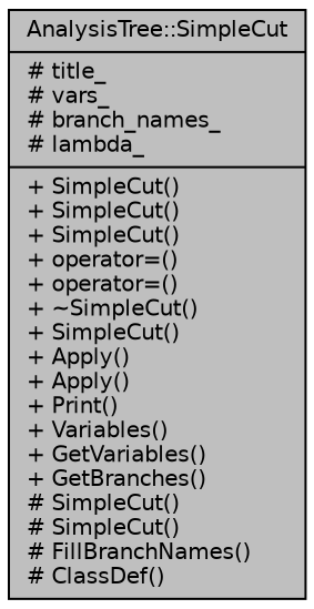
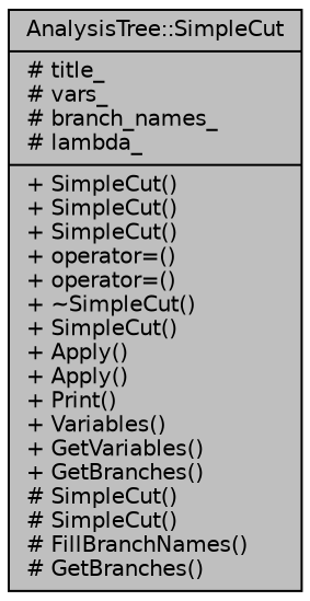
  digraph {
-   n1 [color=black fillcolor=grey75 fontcolor=black fontname=Helvetica fontsize=10 height=0.2 label="{AnalysisTree::SimpleCut\n|# title_\l# vars_\l# branch_names_\l# lambda_\l|+ SimpleCut()\l+ SimpleCut()\l+ SimpleCut()\l+ operator=()\l+ operator=()\l+ ~SimpleCut()\l+ SimpleCut()\l+ Apply()\l+ Apply()\l+ Print()\l+ Variables()\l+ GetVariables()\l+ GetBranches()\l# SimpleCut()\l# SimpleCut()\l# FillBranchNames()\l# ClassDef()\l}" shape=record style=filled width=0.4]
+   n1 [color=black fillcolor=grey75 fontcolor=black fontname=Helvetica fontsize=10 height=0.2 label="{AnalysisTree::SimpleCut\n|# title_\l# vars_\l# branch_names_\l# lambda_\l|+ SimpleCut()\l+ SimpleCut()\l+ SimpleCut()\l+ operator=()\l+ operator=()\l+ ~SimpleCut()\l+ SimpleCut()\l+ Apply()\l+ Apply()\l+ Print()\l+ Variables()\l+ GetVariables()\l+ GetBranches()\l# SimpleCut()\l# SimpleCut()\l# FillBranchNames()\l# GetBranches()\l}" shape=record style=filled width=0.4]
  }
